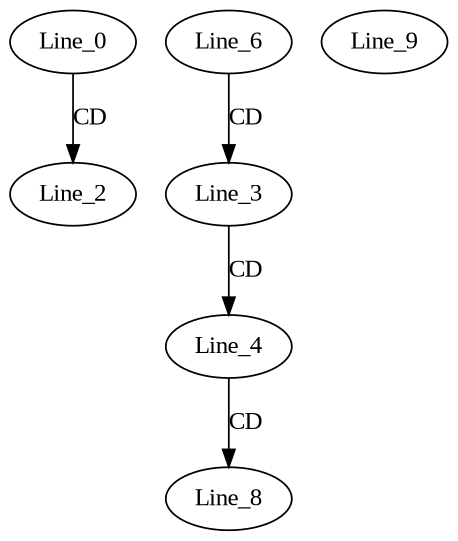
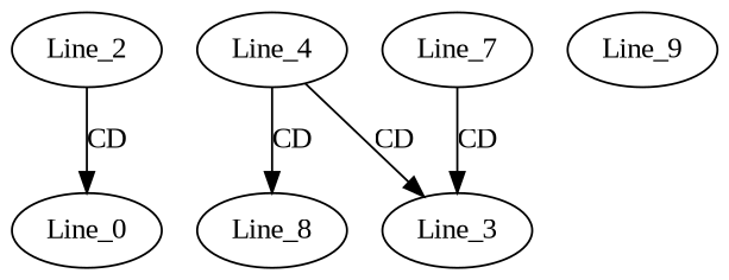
  digraph {
    fontname="Liberation Serif"
    node [fontname="Liberation Serif"]
    edge [fontname="Liberation Serif"]
    Line_0
    Line_2
    Line_3
    Line_4
    Line_8
-   Line_6
+   Line_6 [label=Line_7]
    n7 [label=Line_9]
-   Line_0 -> Line_2 [label=CD]
-   Line_3 -> Line_4 [label=CD]
+   Line_2 -> Line_0 [label=CD]
+   Line_4 -> Line_3 [label=CD]
    Line_4 -> Line_8 [label=CD]
    Line_6 -> Line_3 [label=CD]
  }
